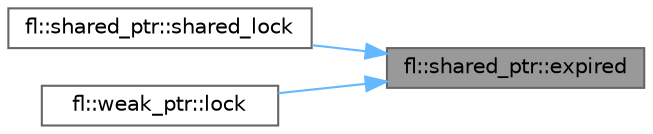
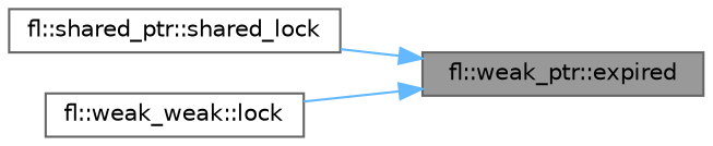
  digraph {
    rankdir=RL
    node [color=grey40 fillcolor=white fontname=Helvetica fontsize=10 shape=box style=filled]
    edge [color=steelblue1 dir=back fontname=Helvetica fontsize=10 labelfontname=Helvetica labelfontsize=10 style=solid]
-   n1 [color=gray40 fillcolor=grey60 fontcolor=black height=0.2 label="fl::shared_ptr::expired" width=0.4]
+   n1 [color=gray40 fillcolor=grey60 fontcolor=black height=0.2 label="fl::weak_ptr::expired" width=0.4]
    n2 [height=0.2 label="fl::shared_ptr::shared_lock" width=0.4]
-   n3 [height=0.2 label="fl::weak_ptr::lock" width=0.4]
+   n3 [height=0.2 label="fl::weak_weak::lock" width=0.4]
    n1 -> n2
    n1 -> n3
  }
